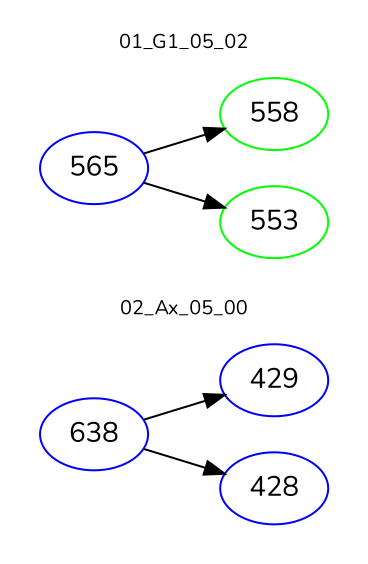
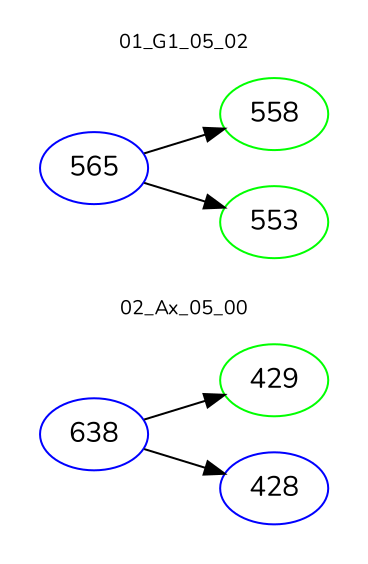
  digraph {
    fontname=Nunito
    rankdir=LR
    node [color=blue fontname=Nunito]
    edge [color=black fontname=Nunito]
    n1 [label=638]
    n2 [label=428]
-   n3 [label=429]
+   n3 [color=green label=429]
    n4 [label=565]
    n5 [color=green label=553]
    n6 [color=green label=558]
    subgraph cluster_1 {
      color=white
      fontsize=10
      label="02_Ax_05_00"
      n1
      n2
      n3
    }
    subgraph cluster_2 {
      color=white
      fontsize=10
      label="01_G1_05_02"
      n4
      n5
      n6
    }
    n1 -> n2
    n1 -> n3
    n4 -> n5
    n4 -> n6
  }
